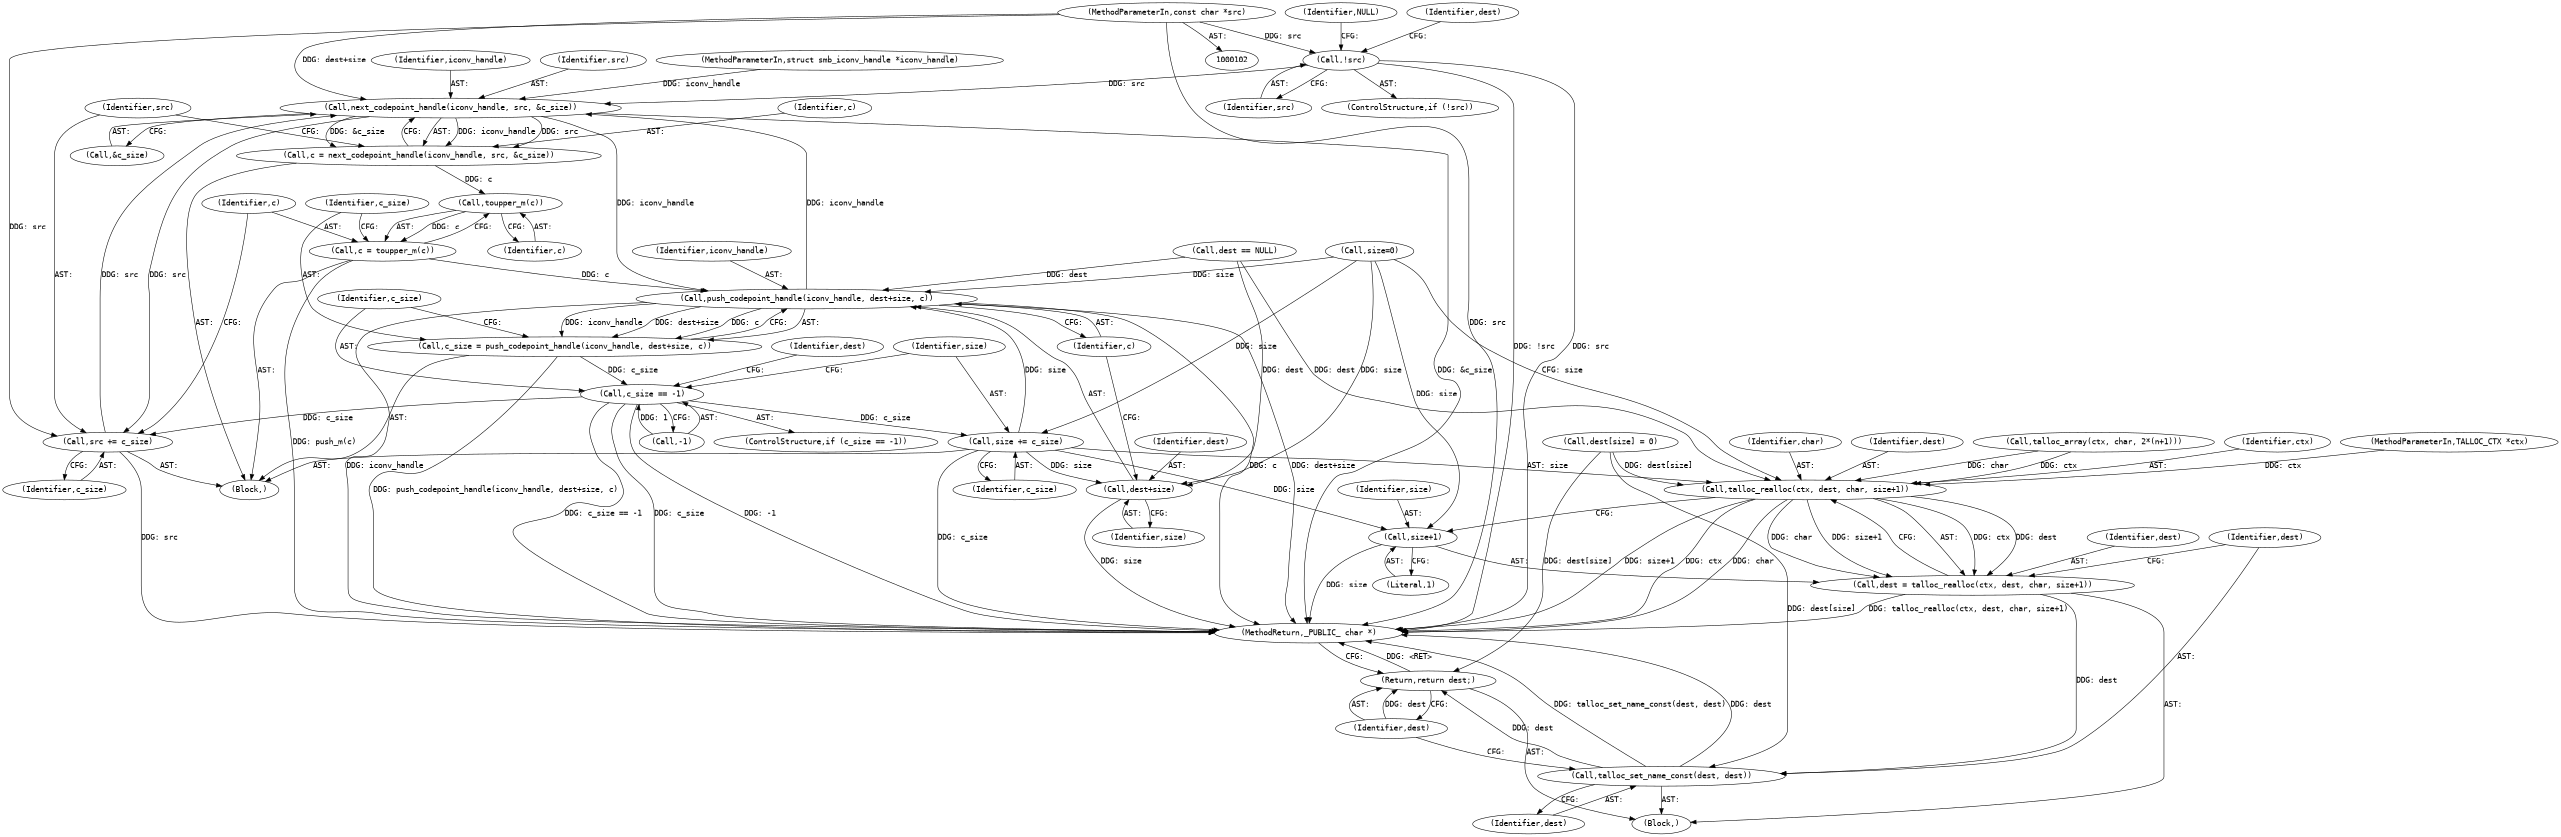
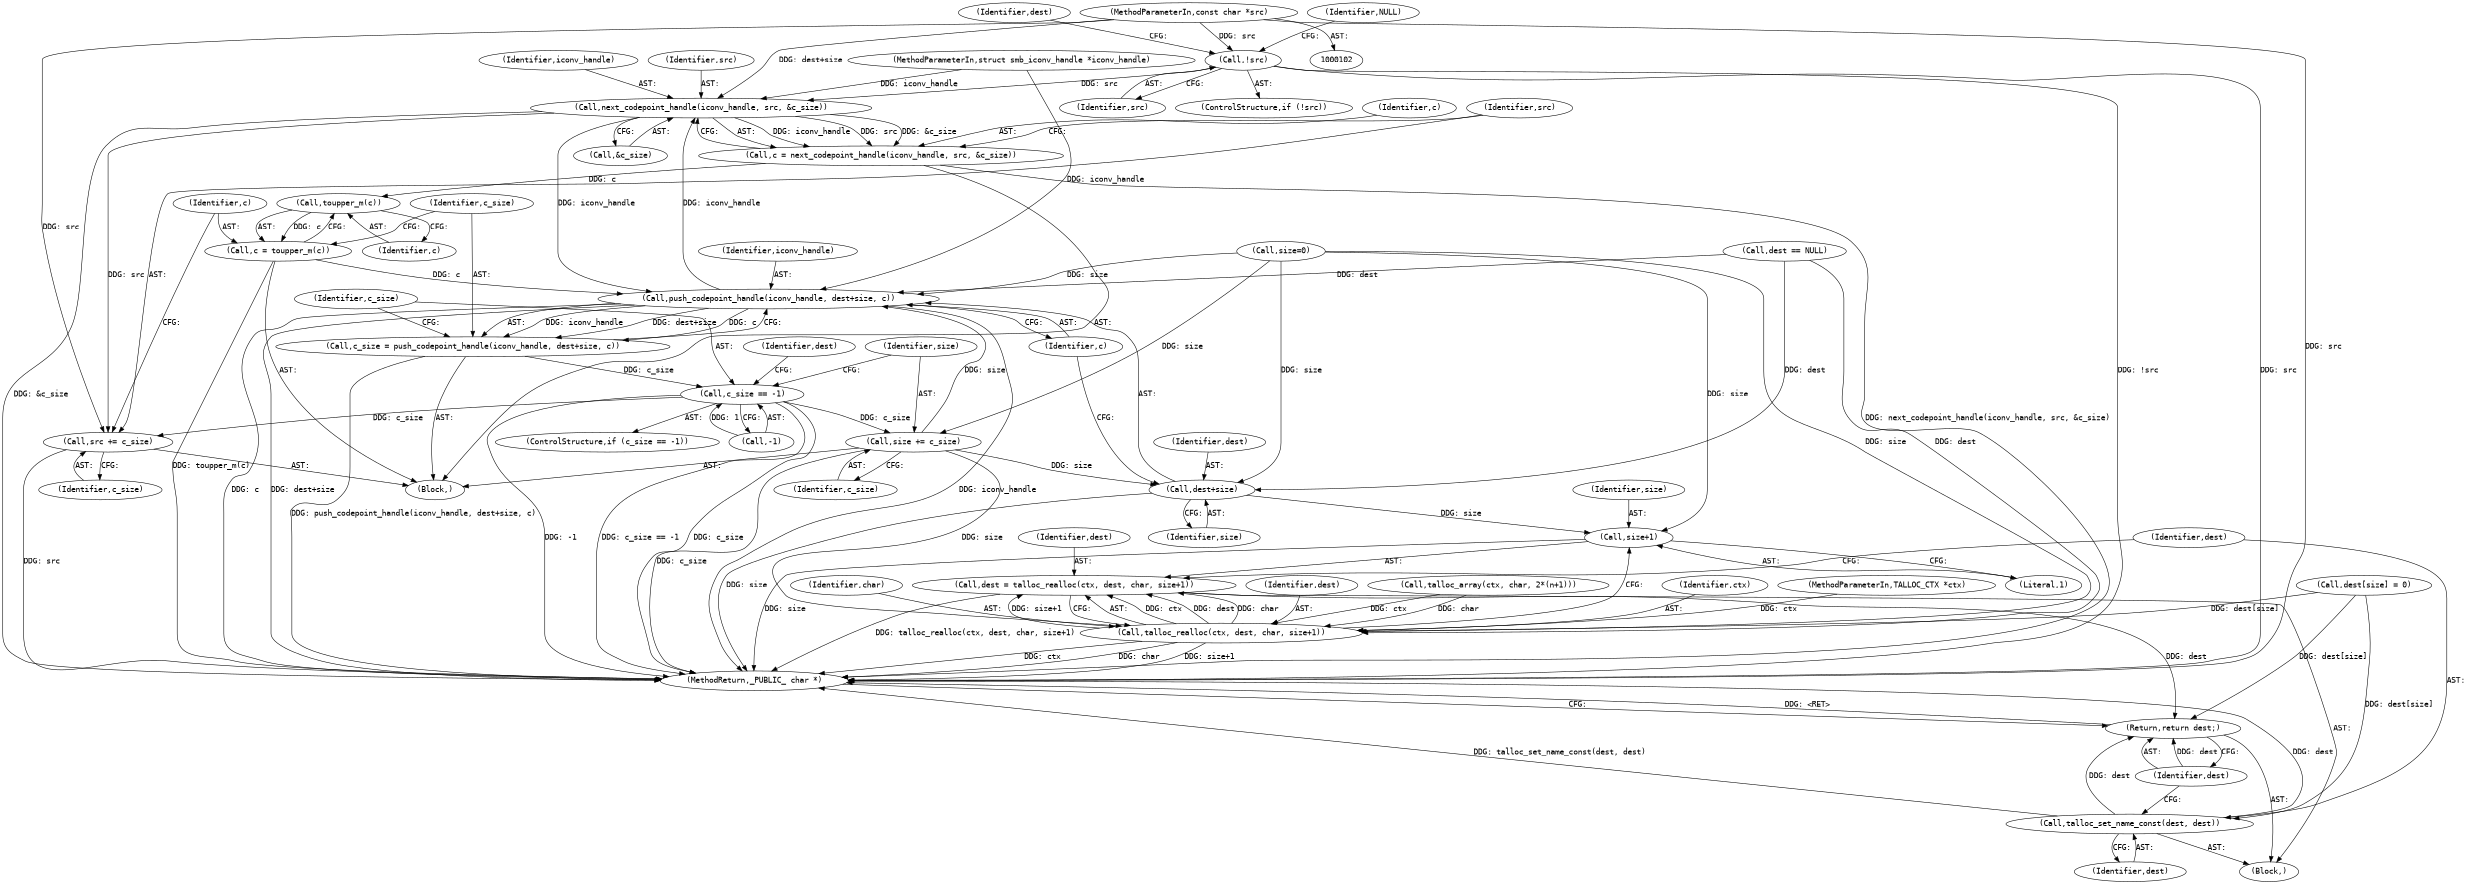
  digraph {
    fontname="DejaVu Sans Mono"
    node [fontname="DejaVu Sans Mono"]
    edge [fontname="DejaVu Sans Mono"]
    n1 [label="(MethodParameterIn,const char *src)"]
    n2 [label="(Call,!src)"]
    n3 [label="(Call,next_codepoint_handle(iconv_handle, src, &c_size))"]
    n4 [label="(Call,src += c_size)"]
    n5 [label="(MethodReturn,_PUBLIC_ char *)"]
    1000102
    n7 [label="(Identifier,src)"]
    n8 [label="(ControlStructure,if (!src))"]
    n9 [label="(Call,c = next_codepoint_handle(iconv_handle, src, &c_size))"]
    n10 [label="(Call,push_codepoint_handle(iconv_handle, dest+size, c))"]
    n11 [label="(Call,&c_size)"]
    n12 [label="(Block,)"]
    n13 [label="(Identifier,c_size)"]
    n14 [label="(Return,return dest;)"]
    n15 [label="(Call,toupper_m(c))"]
    n16 [label="(Call,c_size = push_codepoint_handle(iconv_handle, dest+size, c))"]
    n17 [label="(Identifier,c)"]
    n18 [label="(Call,c = toupper_m(c))"]
    n19 [label="(Identifier,c)"]
    n20 [label="(Call,c_size == -1)"]
    n21 [label="(Call,dest+size)"]
    n22 [label="(Call,size += c_size)"]
    n23 [label="(Call,-1)"]
    n24 [label="(ControlStructure,if (c_size == -1))"]
    n25 [label="(Call,talloc_realloc(ctx, dest, char, size+1))"]
    n26 [label="(Call,size+1)"]
    n27 [label="(Identifier,c_size)"]
    n28 [label="(Identifier,size)"]
    n29 [label="(Call,dest = talloc_realloc(ctx, dest, char, size+1))"]
    n30 [label="(Literal,1)"]
    n31 [label="(Call,talloc_set_name_const(dest, dest))"]
    n32 [label="(Block,)"]
    n33 [label="(Identifier,dest)"]
    n34 [label="(Identifier,dest)"]
    n35 [label="(Identifier,char)"]
    n36 [label="(Identifier,size)"]
    n37 [label="(Identifier,c)"]
    n38 [label="(Identifier,dest)"]
    n39 [label="(Identifier,NULL)"]
    n40 [label="(Identifier,dest)"]
    n41 [label="(Identifier,dest)"]
    n42 [label="(Identifier,dest)"]
    n43 [label="(Identifier,dest)"]
    n44 [label="(Identifier,iconv_handle)"]
    n45 [label="(Identifier,size)"]
    n46 [label="(Call,dest == NULL)"]
    n47 [label="(Identifier,dest)"]
    n48 [label="(MethodParameterIn,struct smb_iconv_handle *iconv_handle)"]
    n49 [label="(Identifier,c)"]
    n50 [label="(Call,talloc_array(ctx, char, 2*(n+1)))"]
    n51 [label="(Identifier,iconv_handle)"]
    n52 [label="(Call,dest[size] = 0)"]
    n53 [label="(Identifier,src)"]
    n54 [label="(Identifier,src)"]
    n55 [label="(Call,size=0)"]
    n56 [label="(Identifier,ctx)"]
    n57 [label="(Identifier,c_size)"]
    n58 [label="(MethodParameterIn,TALLOC_CTX *ctx)"]
    n59 [label="(Identifier,c_size)"]
    n1 -> n2 [label="DDG: src"]
    n1 -> n3 [label="DDG: dest+size"]
    n1 -> n4 [label="DDG: src"]
    n1 -> n5 [label="DDG: src"]
    n1 -> 1000102 [label="AST: "]
    n2 -> n3 [label="DDG: src"]
    n2 -> n5 [label="DDG: !src"]
    n2 -> n5 [label="DDG: src"]
    n2 -> n7 [label="CFG: "]
    n2 -> n8 [label="AST: "]
    n3 -> n4 [label="DDG: src"]
    n3 -> n5 [label="DDG: &c_size"]
    n3 -> n9 [label="AST: "]
    n3 -> n9 [label="DDG: iconv_handle"]
    n3 -> n9 [label="DDG: src"]
    n3 -> n9 [label="DDG: &c_size"]
    n3 -> n10 [label="DDG: iconv_handle"]
    n3 -> n11 [label="CFG: "]
-   n4 -> n3 [label="DDG: src"]
    n4 -> n5 [label="DDG: src"]
    n4 -> n12 [label="AST: "]
    n4 -> n13 [label="CFG: "]
    n5 -> n14 [label="CFG: "]
    n7 -> n2 [label="AST: "]
    n9 -> n3 [label="CFG: "]
+   n9 -> n5 [label="DDG: next_codepoint_handle(iconv_handle, src, &c_size)"]
    n9 -> n12 [label="AST: "]
    n9 -> n15 [label="DDG: c"]
    n10 -> n3 [label="DDG: iconv_handle"]
    n10 -> n5 [label="DDG: c"]
    n10 -> n5 [label="DDG: dest+size"]
    n10 -> n5 [label="DDG: iconv_handle"]
    n10 -> n16 [label="AST: "]
    n10 -> n16 [label="DDG: iconv_handle"]
    n10 -> n16 [label="DDG: dest+size"]
    n10 -> n16 [label="DDG: c"]
    n10 -> n17 [label="CFG: "]
    n11 -> n3 [label="AST: "]
    n13 -> n4 [label="AST: "]
    n14 -> n5 [label="DDG: <RET>"]
    n14 -> n32 [label="AST: "]
    n14 -> n34 [label="CFG: "]
    n15 -> n18 [label="AST: "]
    n15 -> n18 [label="DDG: c"]
    n15 -> n19 [label="CFG: "]
    n16 -> n5 [label="DDG: push_codepoint_handle(iconv_handle, dest+size, c)"]
    n16 -> n10 [label="CFG: "]
    n16 -> n12 [label="AST: "]
    n16 -> n20 [label="DDG: c_size"]
    n17 -> n10 [label="AST: "]
    n17 -> n21 [label="CFG: "]
-   n18 -> n5 [label="DDG: push_m(c)"]
+   n18 -> n5 [label="DDG: toupper_m(c)"]
    n18 -> n10 [label="DDG: c"]
    n18 -> n12 [label="AST: "]
    n18 -> n15 [label="CFG: "]
    n19 -> n15 [label="AST: "]
    n20 -> n4 [label="DDG: c_size"]
    n20 -> n5 [label="DDG: c_size == -1"]
    n20 -> n5 [label="DDG: c_size"]
    n20 -> n5 [label="DDG: -1"]
    n20 -> n22 [label="DDG: c_size"]
    n20 -> n23 [label="CFG: "]
    n20 -> n24 [label="AST: "]
    n21 -> n5 [label="DDG: size"]
    n21 -> n10 [label="AST: "]
    n21 -> n28 [label="CFG: "]
    n22 -> n5 [label="DDG: c_size"]
    n22 -> n10 [label="DDG: size"]
    n22 -> n12 [label="AST: "]
    n22 -> n21 [label="DDG: size"]
-   n22 -> n25 [label="AST: size"]
-   n22 -> n26 [label="DDG: size"]
+   n22 -> n25 [label="DDG: size"]
+   n21 -> n26 [label="DDG: size"]
    n22 -> n27 [label="CFG: "]
    n23 -> n20 [label="AST: "]
    n23 -> n20 [label="DDG: 1"]
    n25 -> n5 [label="DDG: ctx"]
    n25 -> n5 [label="DDG: char"]
    n25 -> n5 [label="DDG: size+1"]
    n25 -> n26 [label="CFG: "]
    n25 -> n29 [label="AST: "]
    n25 -> n29 [label="DDG: ctx"]
    n25 -> n29 [label="DDG: dest"]
    n25 -> n29 [label="DDG: char"]
    n25 -> n29 [label="DDG: size+1"]
    n26 -> n5 [label="DDG: size"]
    n26 -> n29 [label="AST: "]
    n26 -> n30 [label="CFG: "]
    n27 -> n22 [label="AST: "]
    n28 -> n21 [label="AST: "]
    n29 -> n5 [label="DDG: talloc_realloc(ctx, dest, char, size+1)"]
    n29 -> n25 [label="CFG: "]
-   n29 -> n31 [label="DDG: dest"]
+   n29 -> n14 [label="DDG: dest"]
    n29 -> n32 [label="AST: "]
    n30 -> n26 [label="AST: "]
    n31 -> n5 [label="DDG: talloc_set_name_const(dest, dest)"]
    n31 -> n5 [label="DDG: dest"]
    n31 -> n14 [label="DDG: dest"]
    n31 -> n32 [label="AST: "]
    n31 -> n33 [label="CFG: "]
    n33 -> n31 [label="AST: "]
    n34 -> n14 [label="AST: "]
    n34 -> n14 [label="DDG: dest"]
    n34 -> n31 [label="CFG: "]
    n35 -> n25 [label="AST: "]
    n36 -> n26 [label="AST: "]
    n37 -> n4 [label="CFG: "]
    n37 -> n18 [label="AST: "]
    n38 -> n29 [label="AST: "]
    n39 -> n2 [label="CFG: "]
    n40 -> n29 [label="CFG: "]
    n40 -> n31 [label="AST: "]
    n41 -> n21 [label="AST: "]
    n42 -> n20 [label="CFG: "]
    n43 -> n2 [label="CFG: "]
    n44 -> n10 [label="AST: "]
    n45 -> n20 [label="CFG: "]
    n45 -> n22 [label="AST: "]
    n46 -> n10 [label="DDG: dest"]
    n46 -> n21 [label="DDG: dest"]
    n46 -> n25 [label="DDG: dest"]
    n47 -> n25 [label="AST: "]
    n48 -> n3 [label="DDG: iconv_handle"]
+   n48 -> n10 [label="DDG: iconv_handle"]
    n49 -> n9 [label="AST: "]
    n50 -> n25 [label="DDG: ctx"]
    n50 -> n25 [label="DDG: char"]
    n51 -> n3 [label="AST: "]
    n52 -> n14 [label="DDG: dest[size]"]
    n52 -> n25 [label="DDG: dest[size]"]
    n52 -> n31 [label="DDG: dest[size]"]
    n53 -> n3 [label="AST: "]
    n54 -> n4 [label="AST: "]
    n54 -> n9 [label="CFG: "]
    n55 -> n10 [label="DDG: size"]
    n55 -> n21 [label="DDG: size"]
    n55 -> n22 [label="DDG: size"]
-   n55 -> n25 [label="CFG: size"]
+   n55 -> n25 [label="DDG: size"]
    n55 -> n26 [label="DDG: size"]
    n56 -> n25 [label="AST: "]
    n57 -> n16 [label="AST: "]
    n57 -> n18 [label="CFG: "]
    n58 -> n25 [label="DDG: ctx"]
    n59 -> n16 [label="CFG: "]
    n59 -> n20 [label="AST: "]
  }
